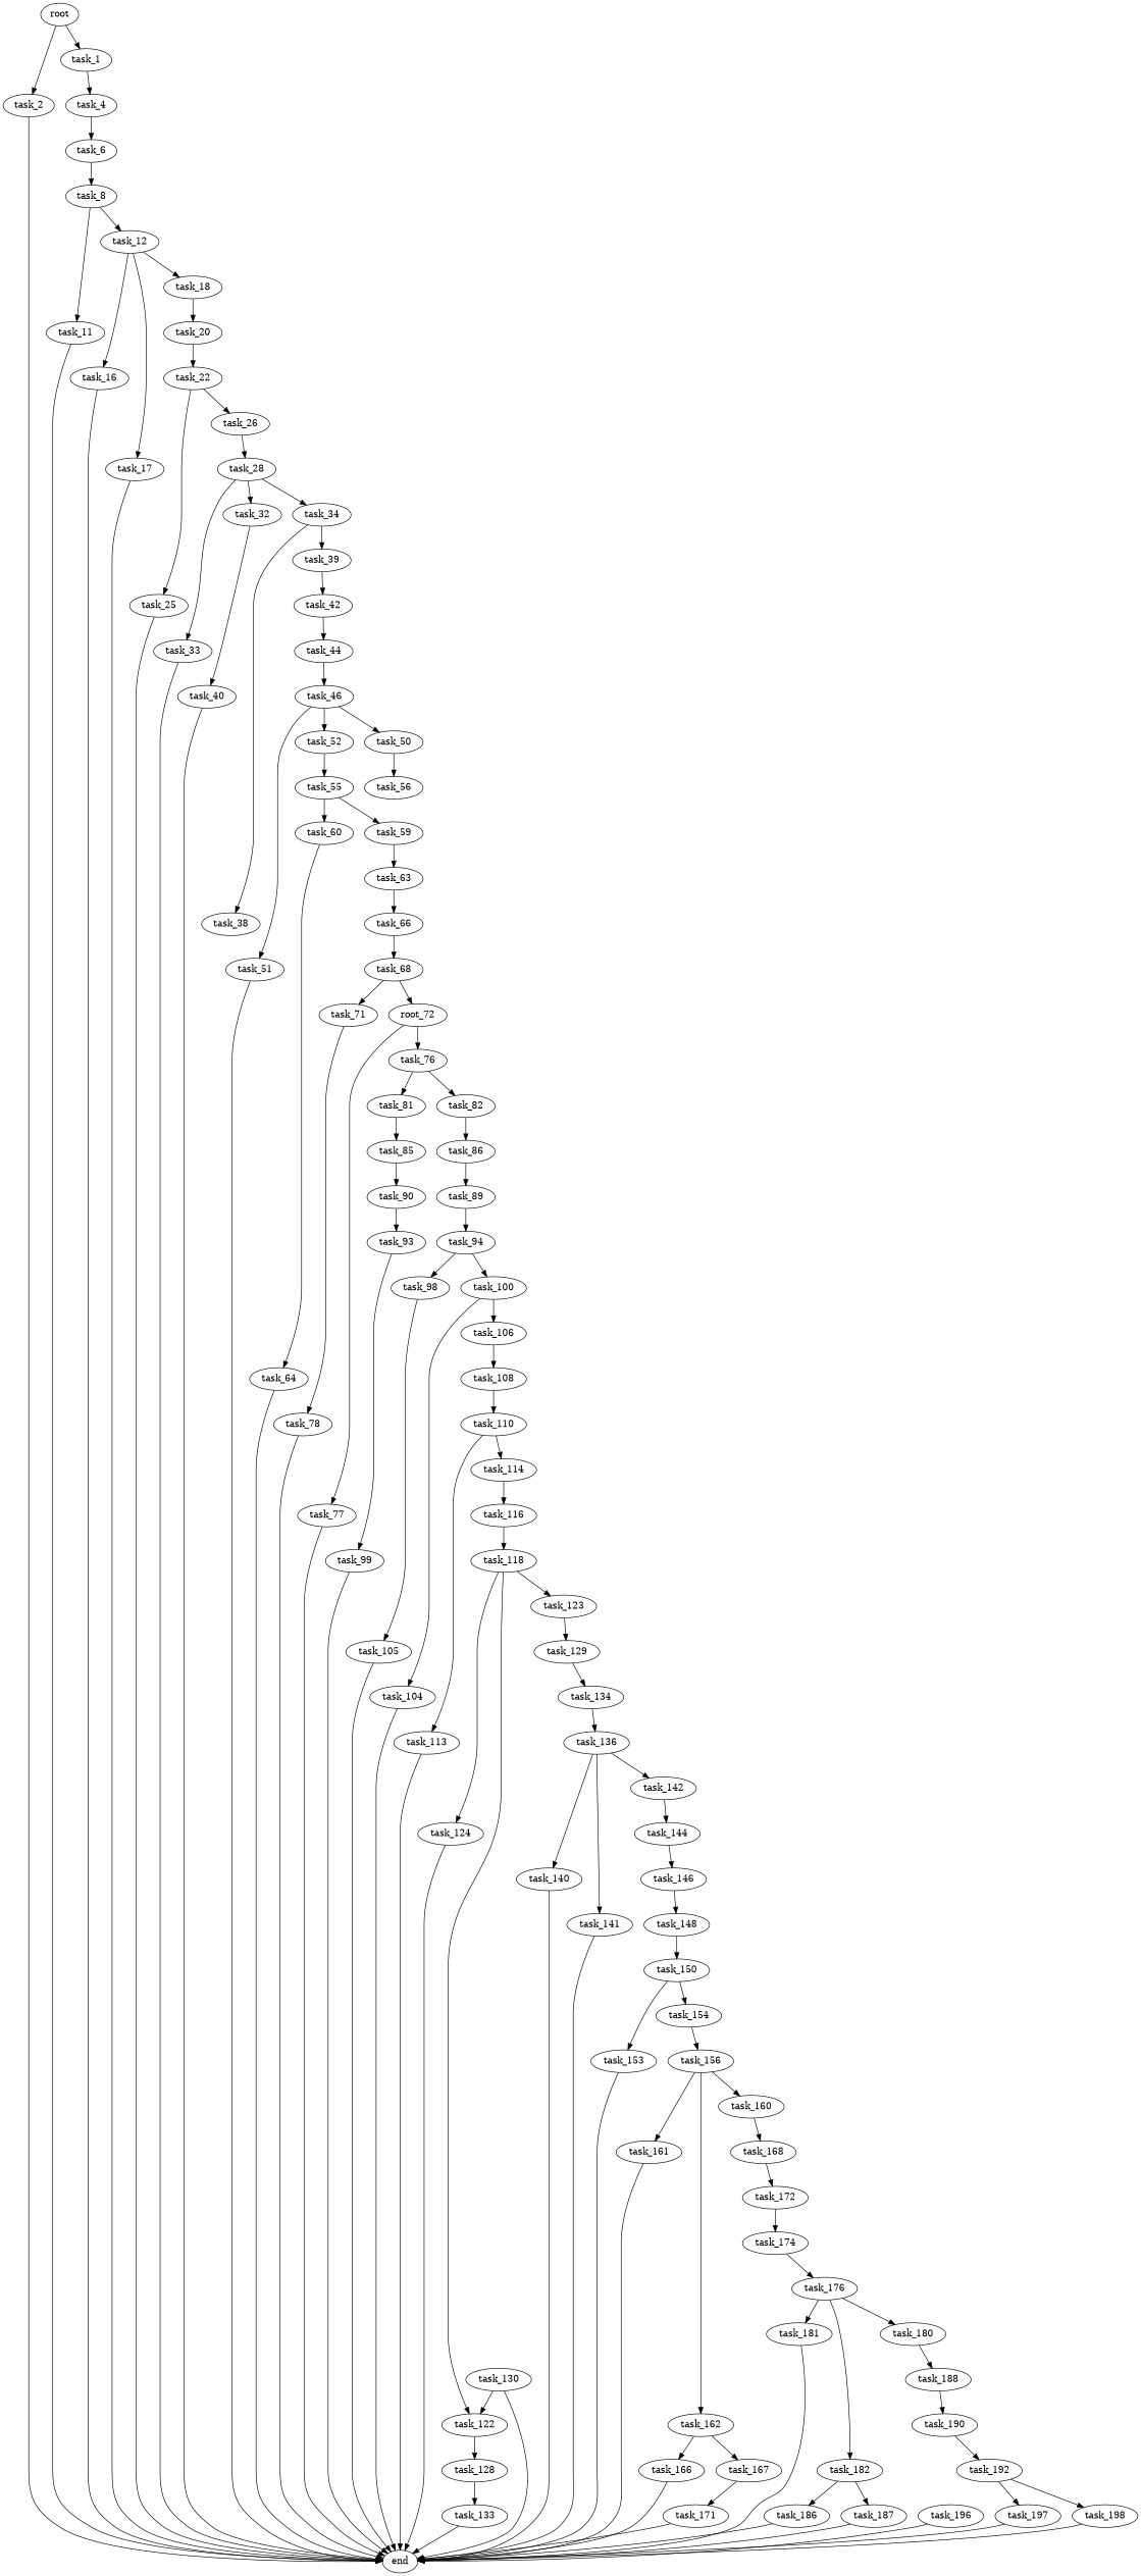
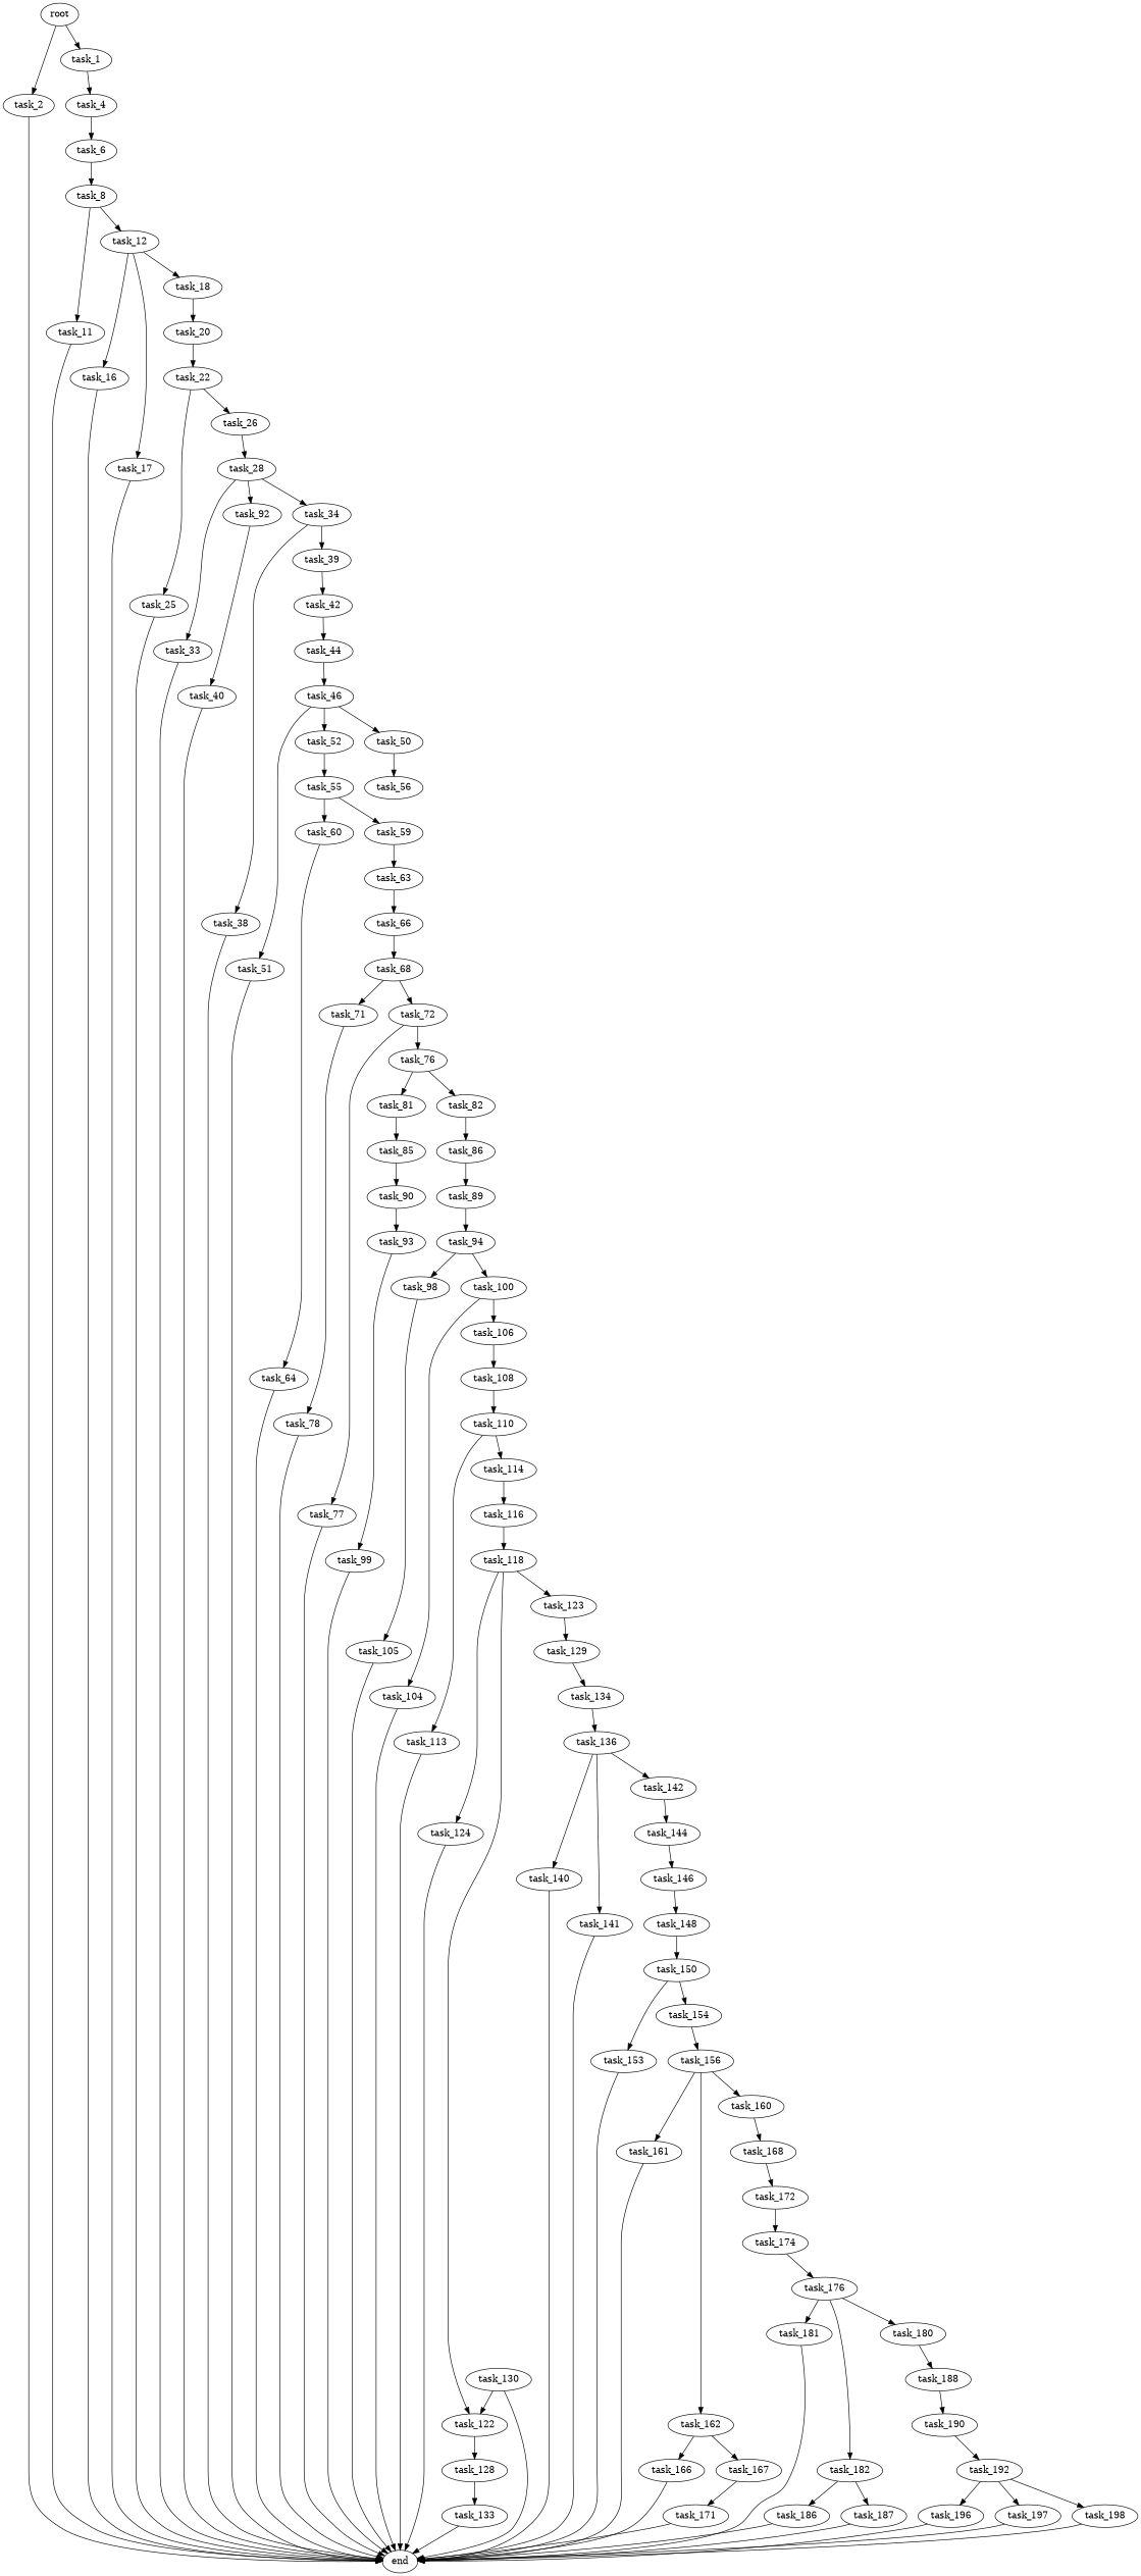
  digraph {
    root
    task_1
    task_2
    task_4
    end
    task_6
    task_8
    task_11
    task_12
    task_16
    task_17
    task_18
    task_20
    task_22
    task_25
    task_26
    task_28
-   task_32
+   task_32 [label=task_92]
    task_33
    task_34
    task_40
    task_38
    task_39
    task_42
    task_44
    task_46
    task_50
    task_51
    task_52
    task_56
    task_55
    task_59
    task_60
    task_63
    task_64
    task_66
    task_68
    task_71
-   task_72 [label=root_72]
+   task_72
    task_78
    task_76
    task_77
    task_81
    task_82
    task_85
    task_86
    task_90
    task_89
    task_93
    task_94
    task_98
    task_100
    task_99
    task_105
    task_104
    task_106
    task_108
    task_110
    task_113
    task_114
    task_116
    task_118
    task_122
    task_123
    task_124
    task_128
    task_129
    task_133
    task_130
    task_134
    task_136
    task_140
    task_141
    task_142
    task_144
    task_146
    task_148
    task_150
    task_153
    task_154
    task_156
    task_160
    task_161
    task_162
    task_168
    task_166
    task_167
    task_172
    task_171
    task_174
    task_176
    task_180
    task_181
    task_182
    task_188
    task_186
    task_187
    task_190
    task_192
    task_196
    task_197
    task_198
    root -> task_1
    root -> task_2
    task_1 -> task_4
    task_2 -> end
    task_4 -> task_6
    task_6 -> task_8
    task_8 -> task_11
    task_8 -> task_12
    task_11 -> end
    task_12 -> task_16
    task_12 -> task_17
    task_12 -> task_18
    task_16 -> end
    task_17 -> end
    task_18 -> task_20
    task_20 -> task_22
    task_22 -> task_25
    task_22 -> task_26
    task_25 -> end
    task_26 -> task_28
    task_28 -> task_32
    task_28 -> task_33
    task_28 -> task_34
    task_32 -> task_40
    task_33 -> end
    task_34 -> task_38
    task_34 -> task_39
    task_40 -> end
+   task_38 -> end
    task_39 -> task_42
    task_42 -> task_44
    task_44 -> task_46
    task_46 -> task_50
    task_46 -> task_51
    task_46 -> task_52
    task_50 -> task_56
    task_51 -> end
    task_52 -> task_55
    task_55 -> task_59
    task_55 -> task_60
    task_59 -> task_63
    task_60 -> task_64
    task_63 -> task_66
    task_64 -> end
    task_66 -> task_68
    task_68 -> task_71
    task_68 -> task_72
    task_71 -> task_78
    task_72 -> task_76
    task_72 -> task_77
    task_78 -> end
    task_76 -> task_81
    task_76 -> task_82
    task_77 -> end
    task_81 -> task_85
    task_82 -> task_86
    task_85 -> task_90
    task_86 -> task_89
    task_90 -> task_93
    task_89 -> task_94
    task_93 -> task_99
    task_94 -> task_98
    task_94 -> task_100
    task_98 -> task_105
    task_100 -> task_104
    task_100 -> task_106
    task_99 -> end
    task_105 -> end
    task_104 -> end
    task_106 -> task_108
    task_108 -> task_110
    task_110 -> task_113
    task_110 -> task_114
    task_113 -> end
    task_114 -> task_116
    task_116 -> task_118
    task_118 -> task_122
    task_118 -> task_123
    task_118 -> task_124
    task_122 -> task_128
    task_123 -> task_129
    task_124 -> end
    task_128 -> task_133
    task_129 -> task_134
    task_133 -> end
    task_130 -> end
    task_130 -> task_122
    task_134 -> task_136
    task_136 -> task_140
    task_136 -> task_141
    task_136 -> task_142
    task_140 -> end
    task_141 -> end
    task_142 -> task_144
    task_144 -> task_146
    task_146 -> task_148
    task_148 -> task_150
    task_150 -> task_153
    task_150 -> task_154
    task_153 -> end
    task_154 -> task_156
    task_156 -> task_160
    task_156 -> task_161
    task_156 -> task_162
    task_160 -> task_168
    task_161 -> end
    task_162 -> task_166
    task_162 -> task_167
    task_168 -> task_172
    task_166 -> end
    task_167 -> task_171
    task_172 -> task_174
    task_171 -> end
    task_174 -> task_176
    task_176 -> task_180
    task_176 -> task_181
    task_176 -> task_182
    task_180 -> task_188
    task_181 -> end
    task_182 -> task_186
    task_182 -> task_187
    task_188 -> task_190
    task_186 -> end
    task_187 -> end
    task_190 -> task_192
+   task_192 -> task_196
    task_192 -> task_197
    task_192 -> task_198
    task_196 -> end
    task_197 -> end
    task_198 -> end
  }
